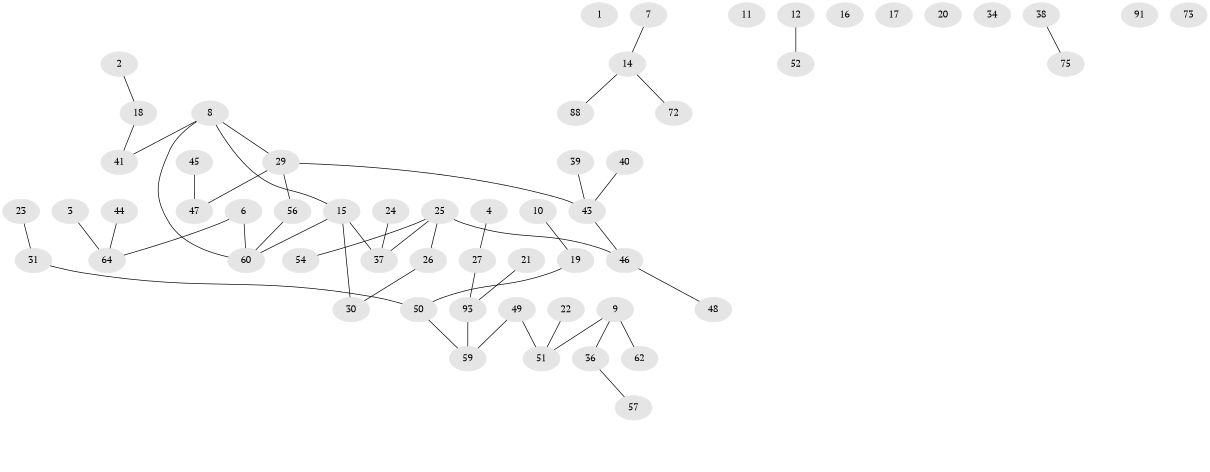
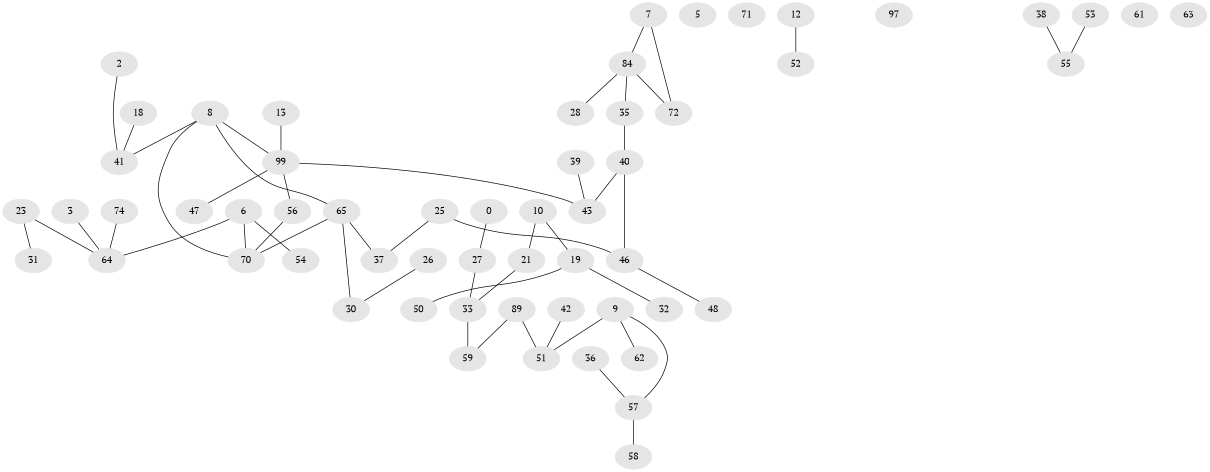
  graph {
    fontname="PT Serif"
    node [color=gray90 fontname="PT Serif" style=filled]
    edge [fontname="PT Serif"]
-   1
    2
    41
    3
    64
-   4
+   4 [label=0]
    27
-   33 [label=93]
+   33
    59
+   5
    6
-   60
+   60 [label=70]
    7
-   14
+   14 [label=84]
    n15 [label=72]
-   28 [label=88]
+   28
+   35
    8
-   15
-   29
+   15 [label=65]
+   29 [label=99]
    30
    37
    43
    47
    56
    9
    51
    57
    62
+   58
    10
    19
    21
    18
+   32
    50
-   11
+   11 [label=71]
    12
    52
+   13
    40
-   16
-   17
-   20
-   22
+   17 [label=97]
+   22 [label=42]
    23
    31
-   24
    25
    26
    46
    54
    48
-   34
    36
    38
-   55 [label=75]
+   55
    39
-   44
-   45
-   49
-   61 [label=91]
-   63 [label=73]
-   2 -- 18
+   44 [label=74]
+   49 [label=89]
+   53
+   61
+   63
+   2 -- 41
    3 -- 64
    4 -- 27
    27 -- 33
    33 -- 59
    6 -- 64
    6 -- 60
    7 -- 14
+   7 -- n15
    14 -- n15
    14 -- 28
+   14 -- 35
+   35 -- 40
    8 -- 41
    8 -- 60
    8 -- 15
    8 -- 29
    15 -- 60
    15 -- 30
    15 -- 37
    29 -- 43
    29 -- 47
    29 -- 56
-   43 -- 46
+   40 -- 46
    56 -- 60
    9 -- 51
-   9 -- 36
+   9 -- 57
    9 -- 62
+   57 -- 58
    10 -- 19
+   10 -- 21
+   19 -- 32
    19 -- 50
    21 -- 33
    18 -- 41
-   50 -- 59
    12 -- 52
+   13 -- 29
    40 -- 43
    22 -- 51
+   23 -- 64
    23 -- 31
-   31 -- 50
-   24 -- 37
    25 -- 37
-   25 -- 26
    25 -- 46
-   25 -- 54
+   6 -- 54
    26 -- 30
    46 -- 48
    36 -- 57
    38 -- 55
    39 -- 43
    44 -- 64
-   45 -- 47
    49 -- 59
    49 -- 51
+   53 -- 55
  }
